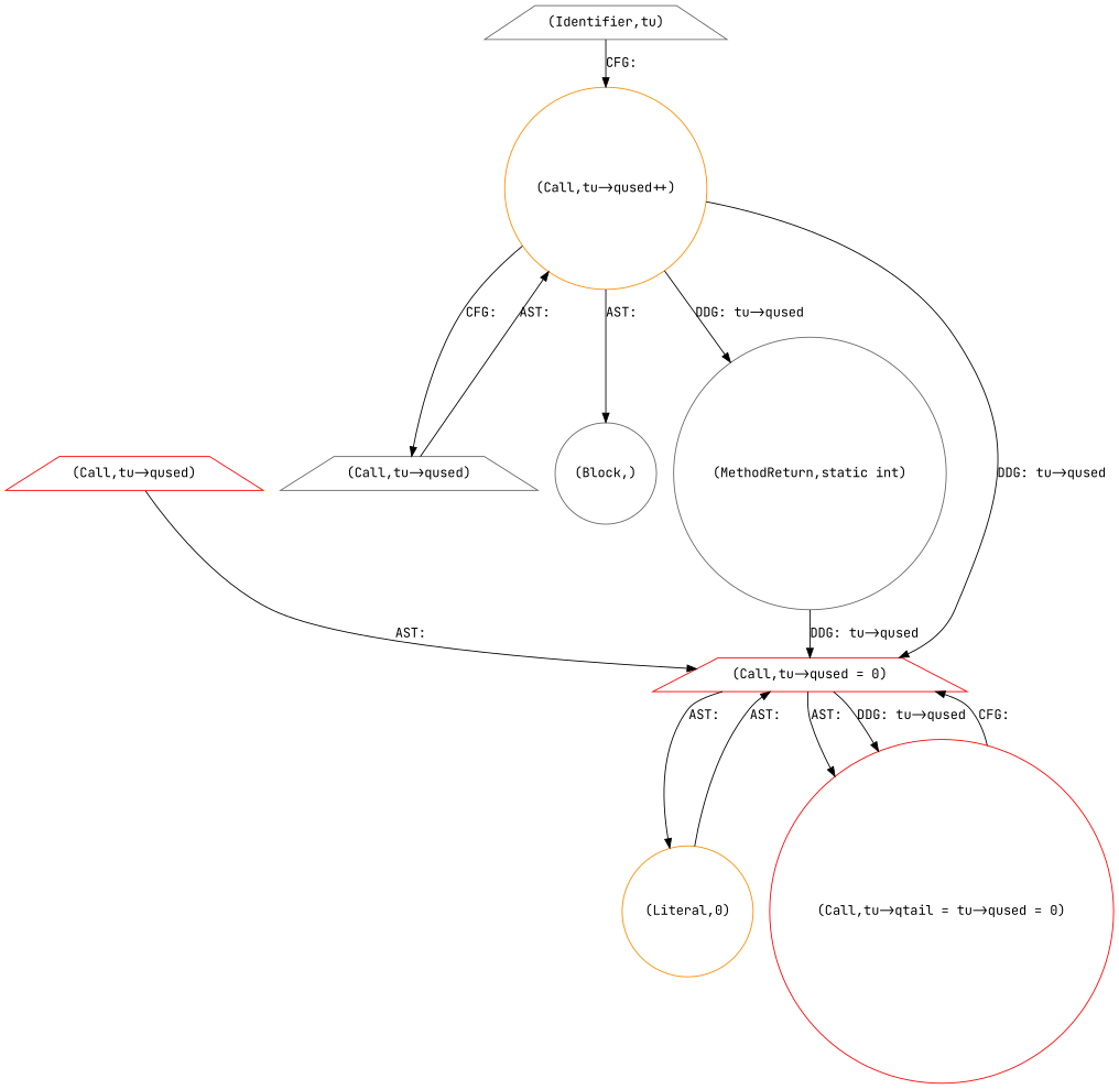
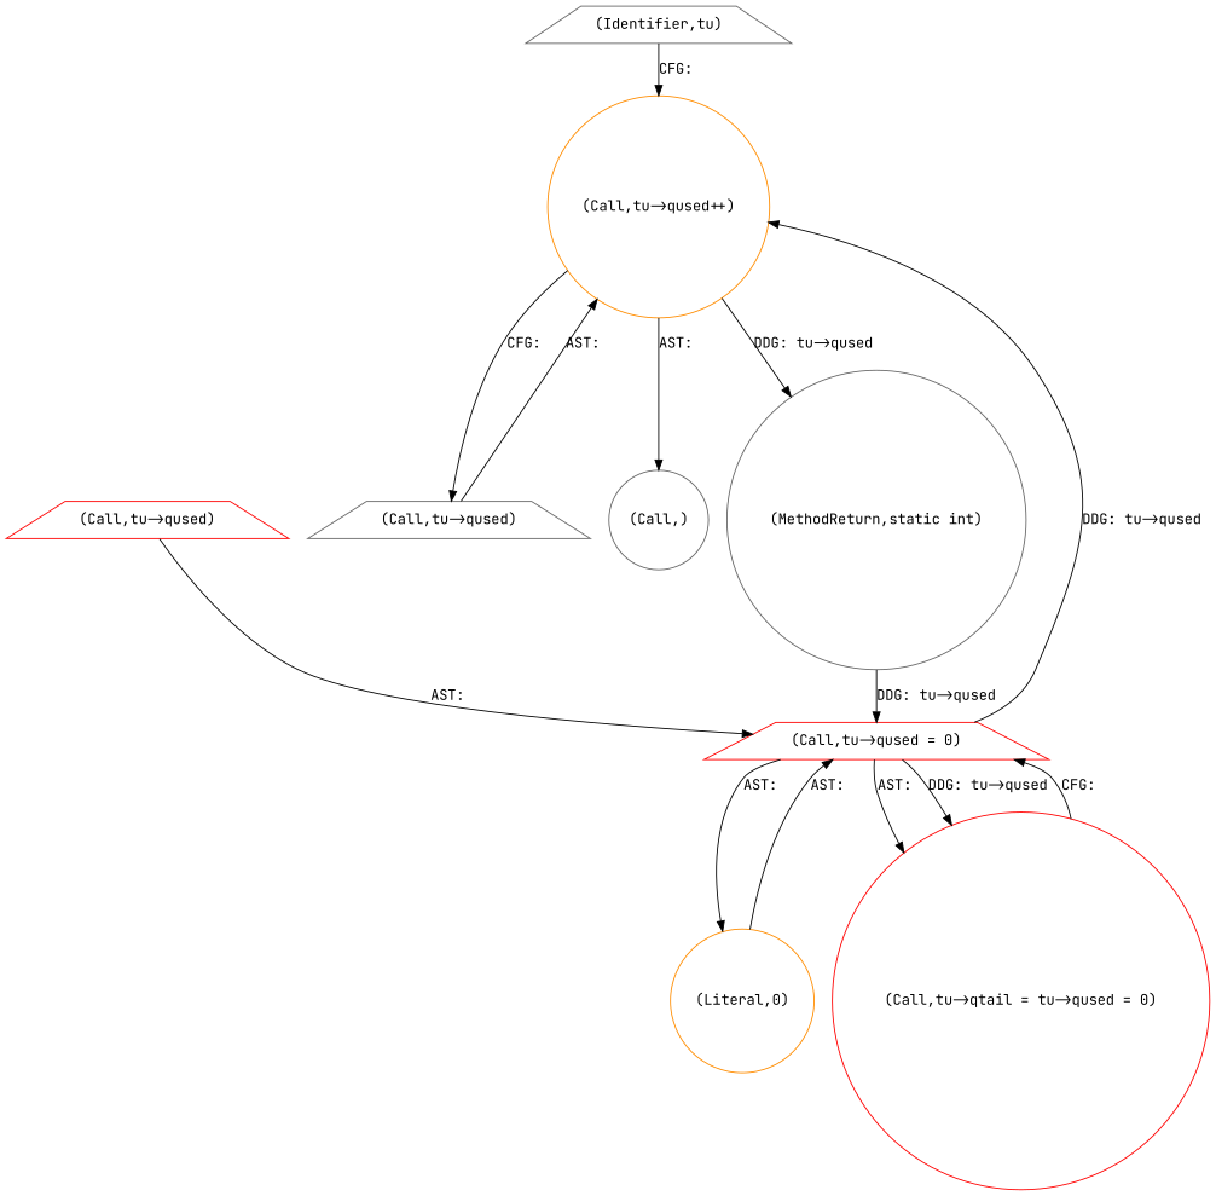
  digraph {
    fontname="JetBrains Mono"
    node [color=gray40 fontname="JetBrains Mono" shape=circle]
    edge [fontname="JetBrains Mono"]
    n1 [color=darkorange label="(Call,tu->qused++)"]
    n2 [label="(Call,tu->qused)" shape=trapezium]
-   n3 [label="(Block,)"]
+   n3 [label="(Call,)"]
    n4 [label="(MethodReturn,static int)"]
    n5 [color=red label="(Call,tu->qused = 0)" shape=trapezium]
    n6 [color=darkorange label="(Literal,0)"]
    n7 [color=red label="(Call,tu->qtail = tu->qused = 0)"]
    n8 [label="(Identifier,tu)" shape=trapezium]
    n9 [color=red label="(Call,tu->qused)" shape=trapezium]
    n1 -> n2 [label="CFG: "]
    n1 -> n3 [label="AST: "]
    n1 -> n4 [label="DDG: tu->qused"]
    n2 -> n1 [label="AST: "]
    n4 -> n5 [label="DDG: tu->qused"]
-   n1 -> n5 [label="DDG: tu->qused"]
+   n5 -> n1 [label="DDG: tu->qused"]
    n5 -> n6 [label="AST: "]
    n5 -> n7 [label="AST: "]
    n5 -> n7 [label="DDG: tu->qused"]
    n6 -> n5 [label="AST: "]
    n7 -> n5 [label="CFG: "]
    n8 -> n1 [label="CFG: "]
    n9 -> n5 [label="AST: "]
  }
